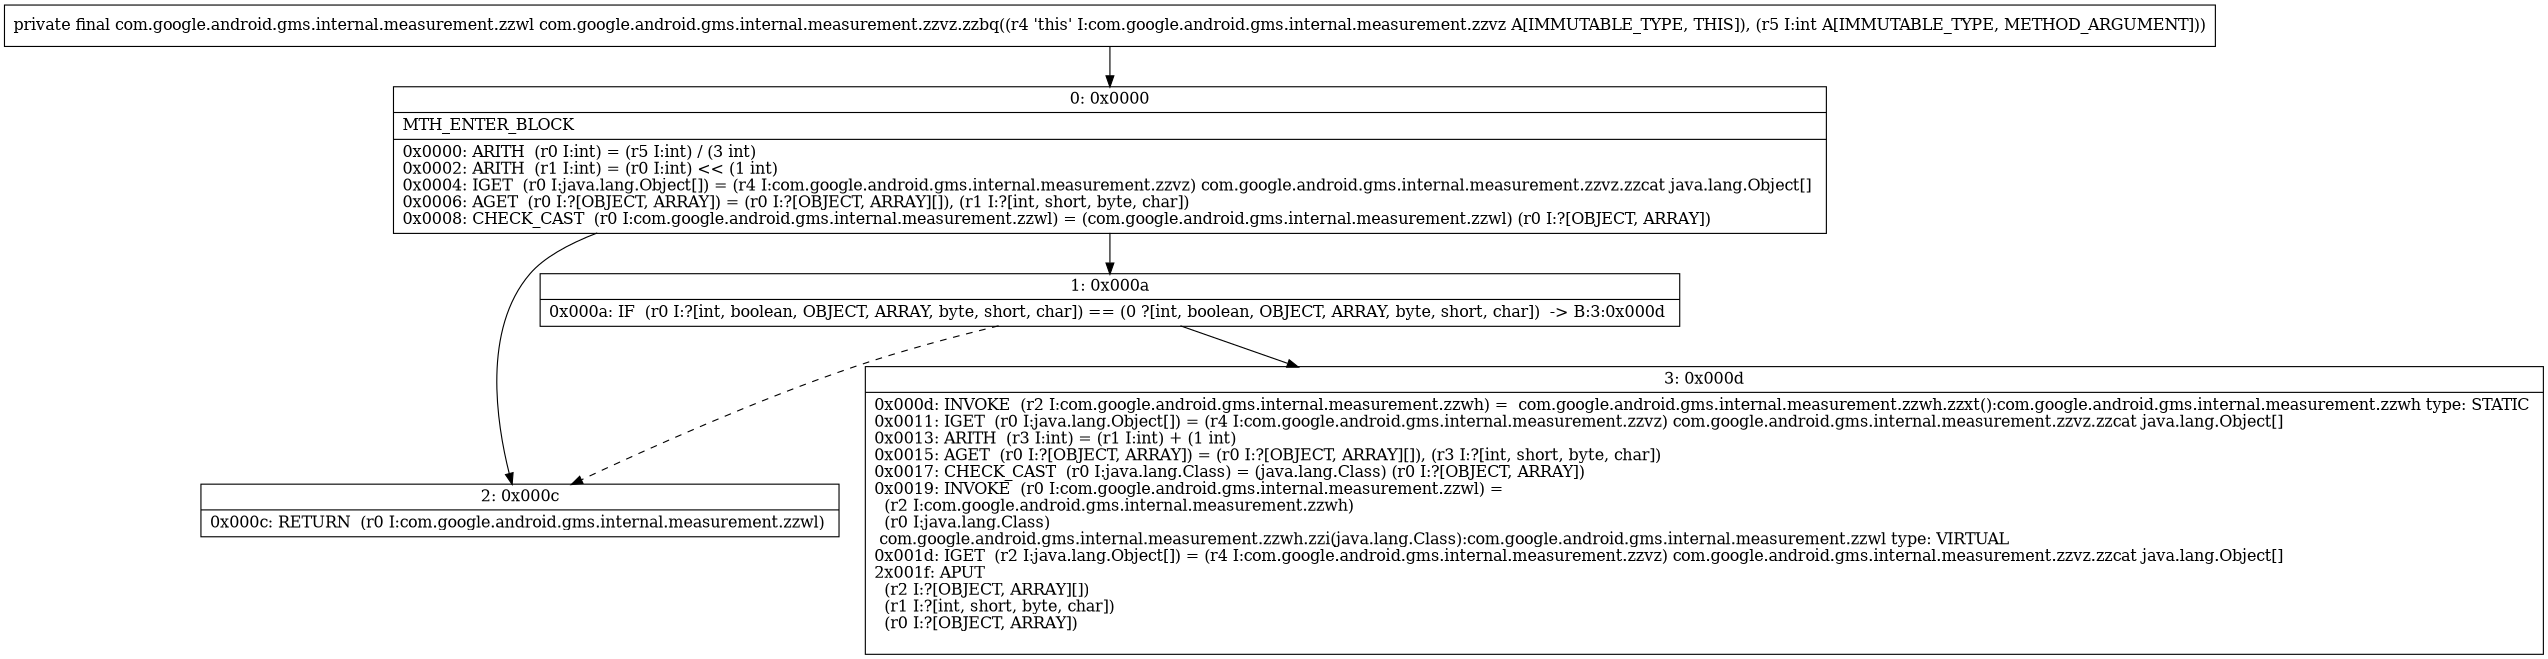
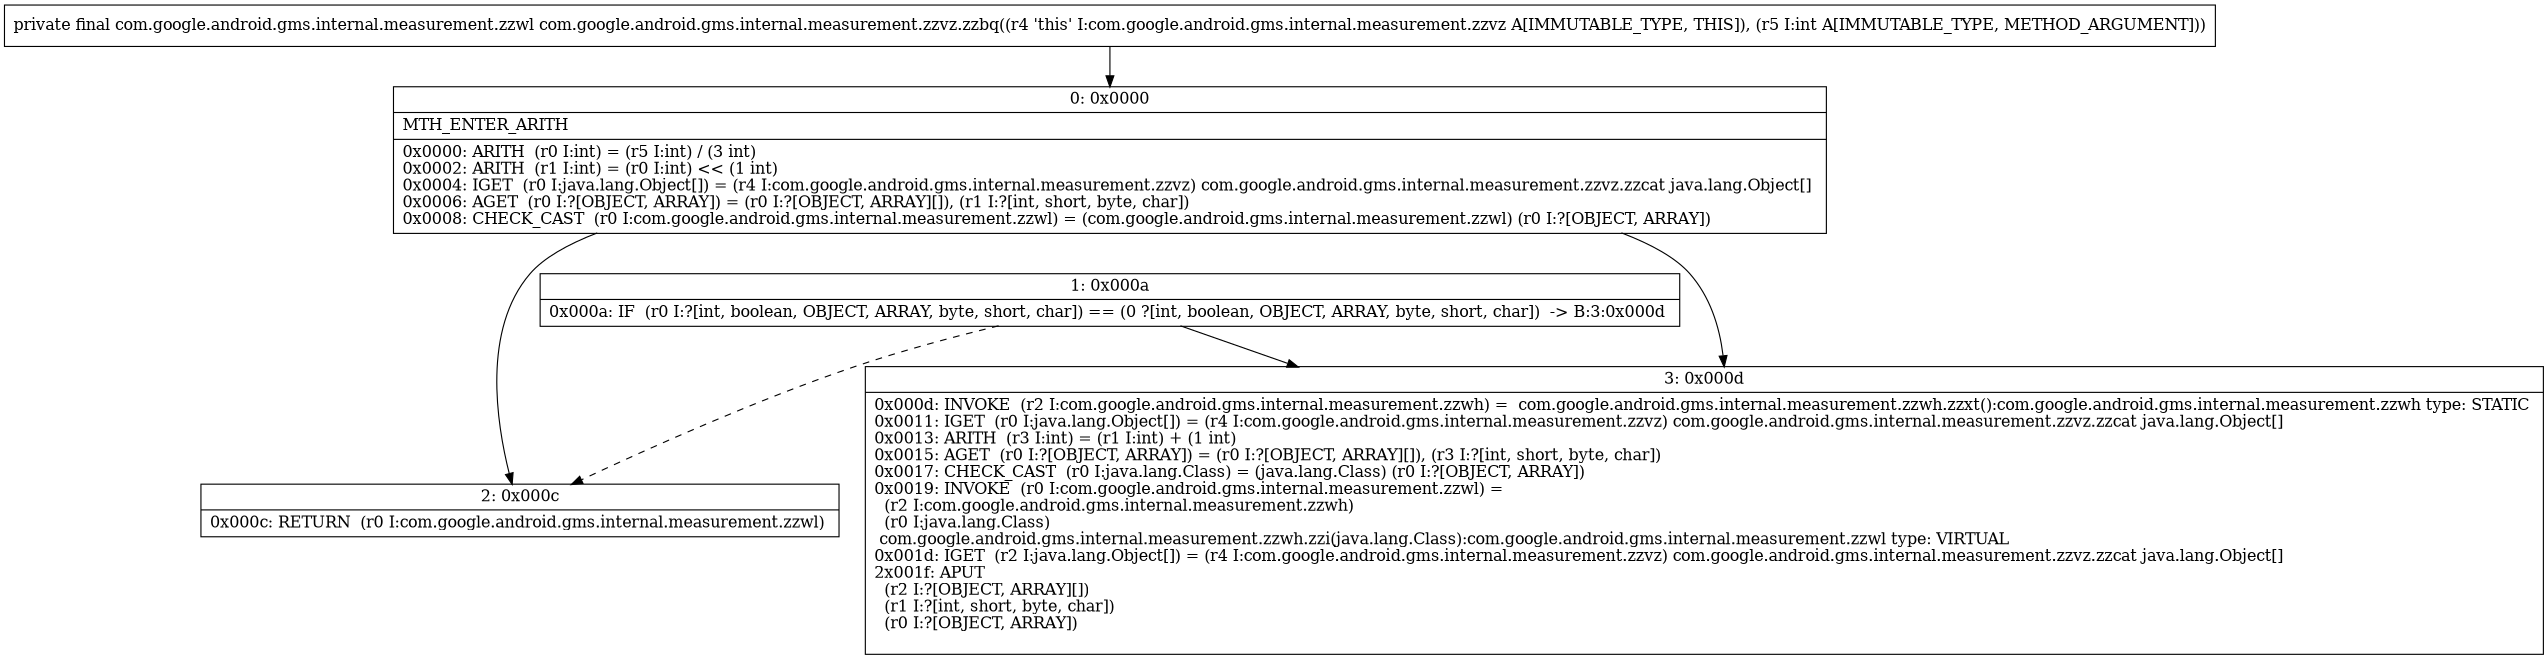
  digraph {
    node [shape=record]
-   n1 [label="{0\:\ 0x0000|MTH_ENTER_BLOCK\l|0x0000: ARITH  (r0 I:int) = (r5 I:int) \/ (3 int) \l0x0002: ARITH  (r1 I:int) = (r0 I:int) \<\< (1 int) \l0x0004: IGET  (r0 I:java.lang.Object[]) = (r4 I:com.google.android.gms.internal.measurement.zzvz) com.google.android.gms.internal.measurement.zzvz.zzcat java.lang.Object[] \l0x0006: AGET  (r0 I:?[OBJECT, ARRAY]) = (r0 I:?[OBJECT, ARRAY][]), (r1 I:?[int, short, byte, char]) \l0x0008: CHECK_CAST  (r0 I:com.google.android.gms.internal.measurement.zzwl) = (com.google.android.gms.internal.measurement.zzwl) (r0 I:?[OBJECT, ARRAY]) \l}"]
+   n1 [label="{0\:\ 0x0000|MTH_ENTER_ARITH\l|0x0000: ARITH  (r0 I:int) = (r5 I:int) \/ (3 int) \l0x0002: ARITH  (r1 I:int) = (r0 I:int) \<\< (1 int) \l0x0004: IGET  (r0 I:java.lang.Object[]) = (r4 I:com.google.android.gms.internal.measurement.zzvz) com.google.android.gms.internal.measurement.zzvz.zzcat java.lang.Object[] \l0x0006: AGET  (r0 I:?[OBJECT, ARRAY]) = (r0 I:?[OBJECT, ARRAY][]), (r1 I:?[int, short, byte, char]) \l0x0008: CHECK_CAST  (r0 I:com.google.android.gms.internal.measurement.zzwl) = (com.google.android.gms.internal.measurement.zzwl) (r0 I:?[OBJECT, ARRAY]) \l}"]
    n2 [label="{1\:\ 0x000a|0x000a: IF  (r0 I:?[int, boolean, OBJECT, ARRAY, byte, short, char]) == (0 ?[int, boolean, OBJECT, ARRAY, byte, short, char])  \-\> B:3:0x000d \l}"]
    n3 [label="{2\:\ 0x000c|0x000c: RETURN  (r0 I:com.google.android.gms.internal.measurement.zzwl) \l}"]
    n4 [label="{3\:\ 0x000d|0x000d: INVOKE  (r2 I:com.google.android.gms.internal.measurement.zzwh) =  com.google.android.gms.internal.measurement.zzwh.zzxt():com.google.android.gms.internal.measurement.zzwh type: STATIC \l0x0011: IGET  (r0 I:java.lang.Object[]) = (r4 I:com.google.android.gms.internal.measurement.zzvz) com.google.android.gms.internal.measurement.zzvz.zzcat java.lang.Object[] \l0x0013: ARITH  (r3 I:int) = (r1 I:int) + (1 int) \l0x0015: AGET  (r0 I:?[OBJECT, ARRAY]) = (r0 I:?[OBJECT, ARRAY][]), (r3 I:?[int, short, byte, char]) \l0x0017: CHECK_CAST  (r0 I:java.lang.Class) = (java.lang.Class) (r0 I:?[OBJECT, ARRAY]) \l0x0019: INVOKE  (r0 I:com.google.android.gms.internal.measurement.zzwl) = \l  (r2 I:com.google.android.gms.internal.measurement.zzwh)\l  (r0 I:java.lang.Class)\l com.google.android.gms.internal.measurement.zzwh.zzi(java.lang.Class):com.google.android.gms.internal.measurement.zzwl type: VIRTUAL \l0x001d: IGET  (r2 I:java.lang.Object[]) = (r4 I:com.google.android.gms.internal.measurement.zzvz) com.google.android.gms.internal.measurement.zzvz.zzcat java.lang.Object[] \l2x001f: APUT  \l  (r2 I:?[OBJECT, ARRAY][])\l  (r1 I:?[int, short, byte, char])\l  (r0 I:?[OBJECT, ARRAY])\l \l}"]
    n5 [label="{private final com.google.android.gms.internal.measurement.zzwl com.google.android.gms.internal.measurement.zzvz.zzbq((r4 'this' I:com.google.android.gms.internal.measurement.zzvz A[IMMUTABLE_TYPE, THIS]), (r5 I:int A[IMMUTABLE_TYPE, METHOD_ARGUMENT])) }"]
-   n1 -> n2
+   n1 -> n4
    n1 -> n3
    n2 -> n3 [style=dashed]
    n2 -> n4
    n5 -> n1
  }
